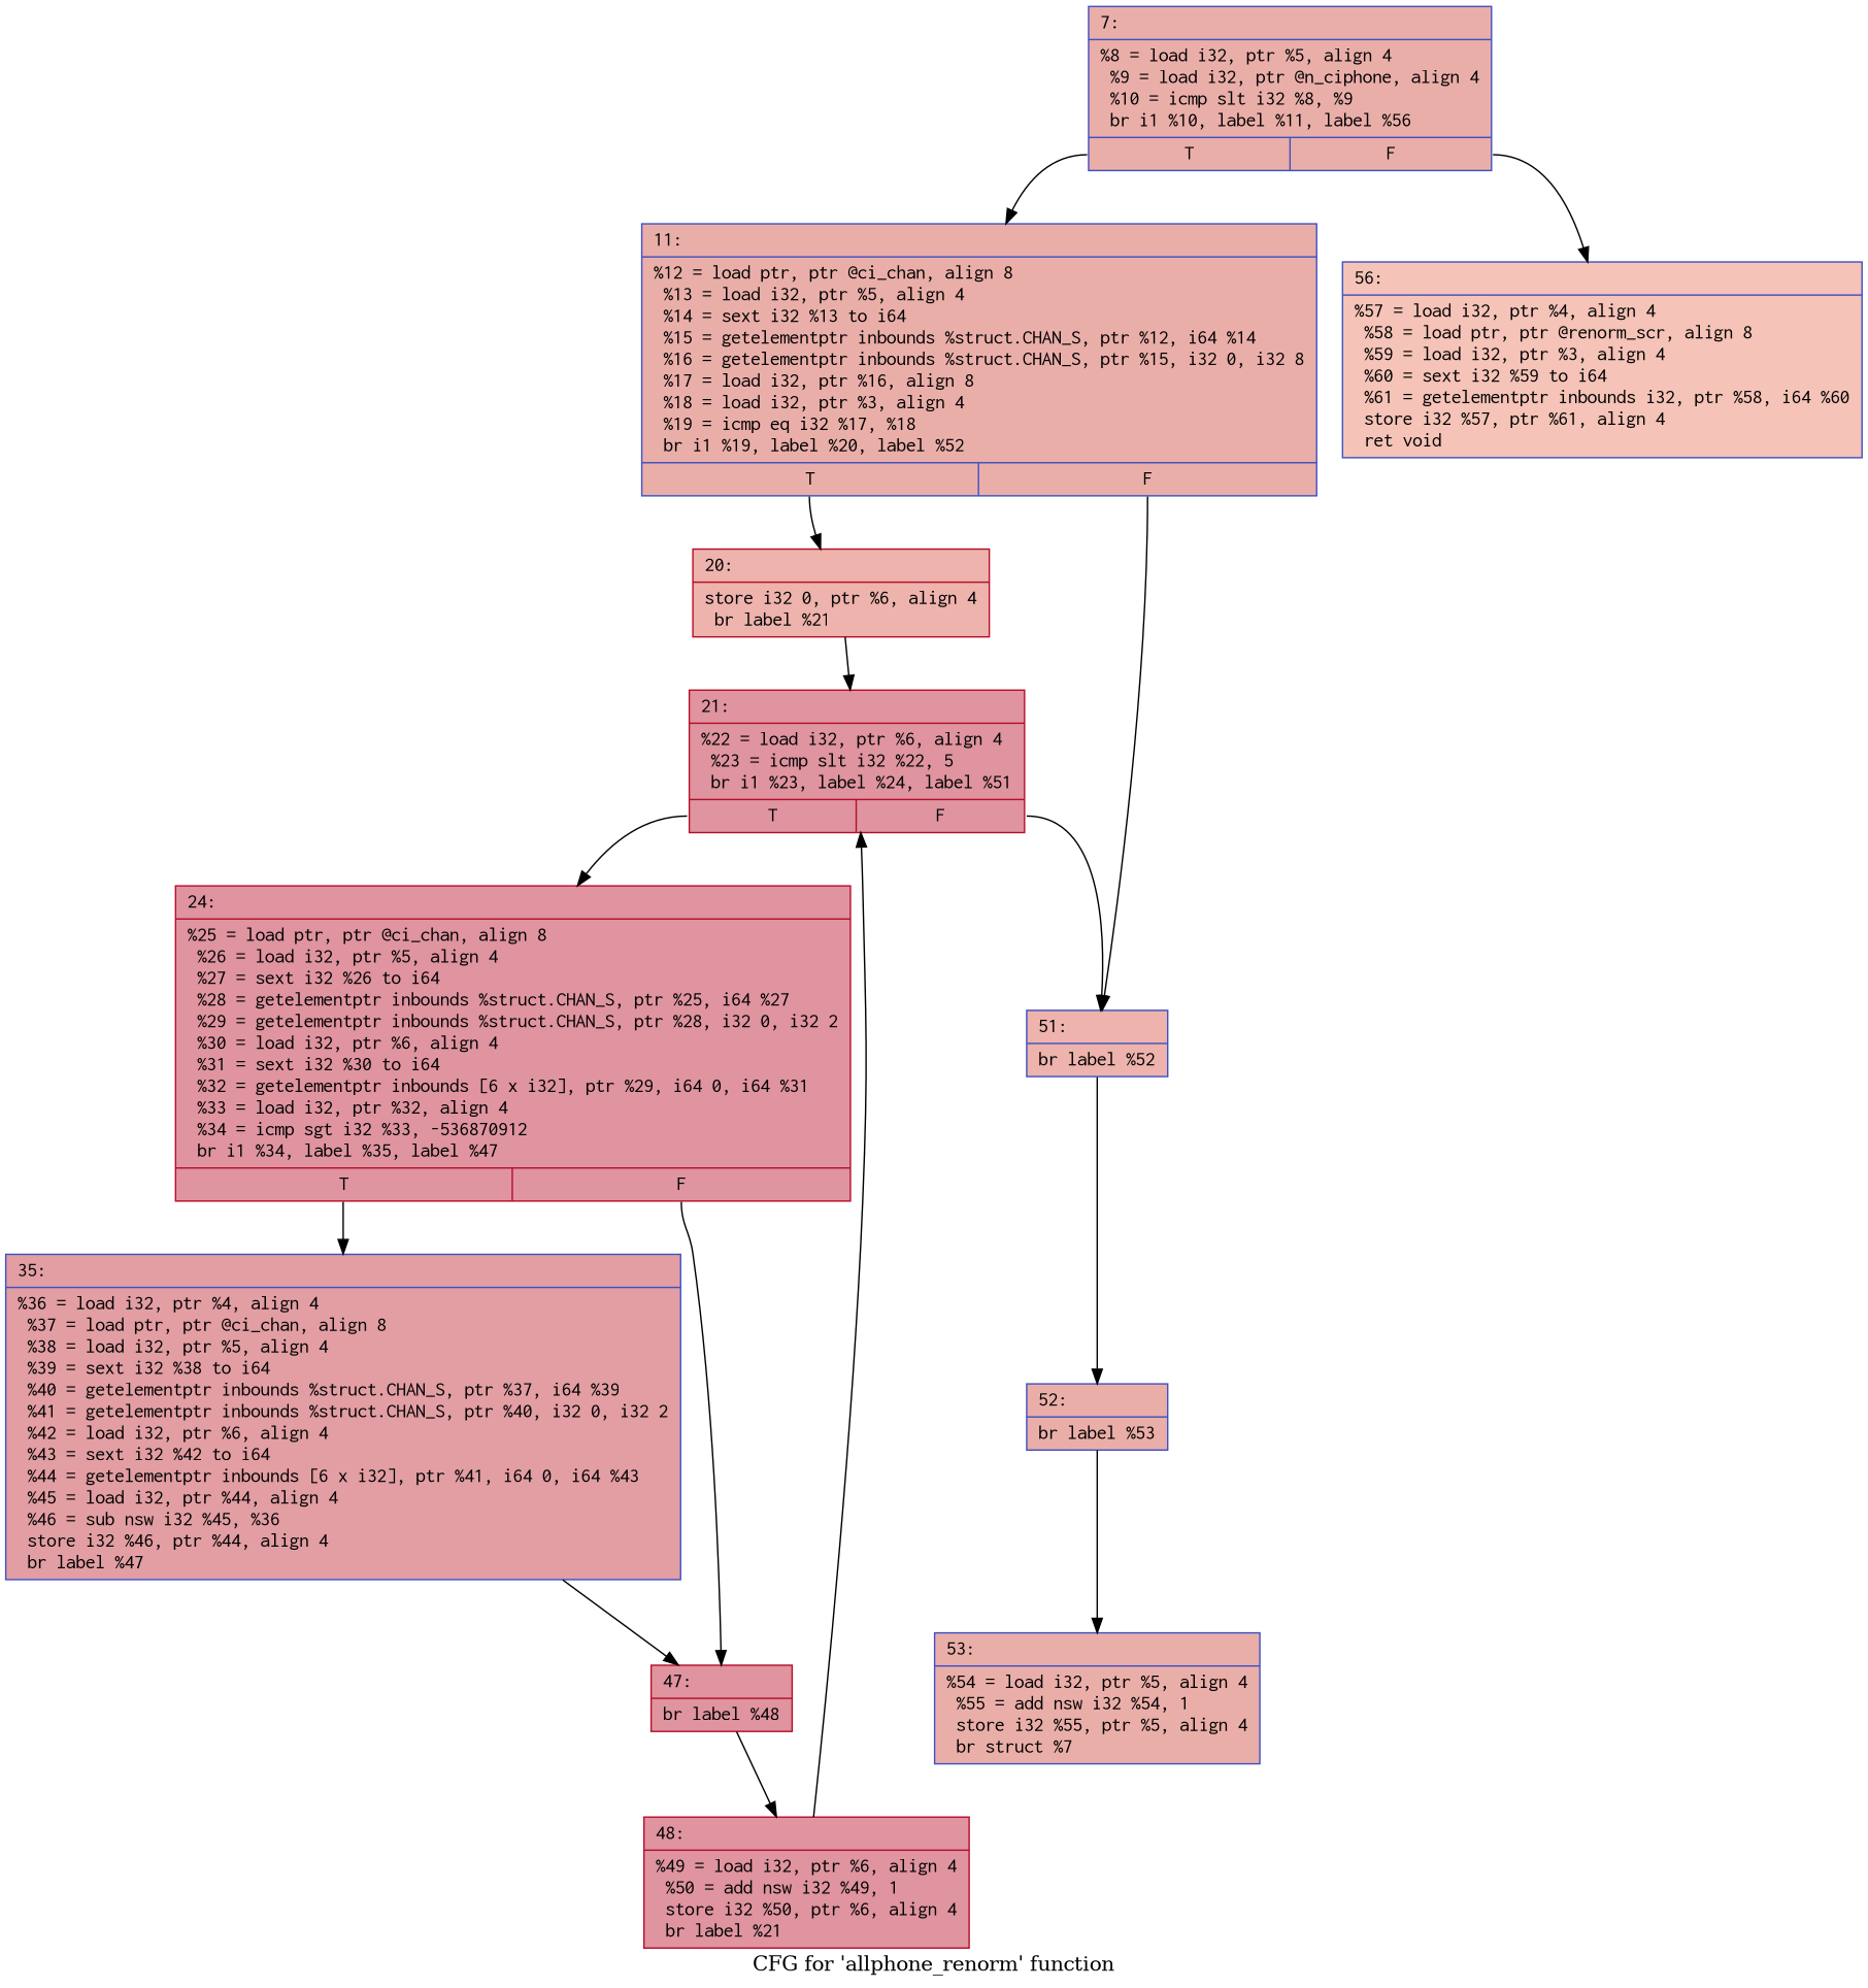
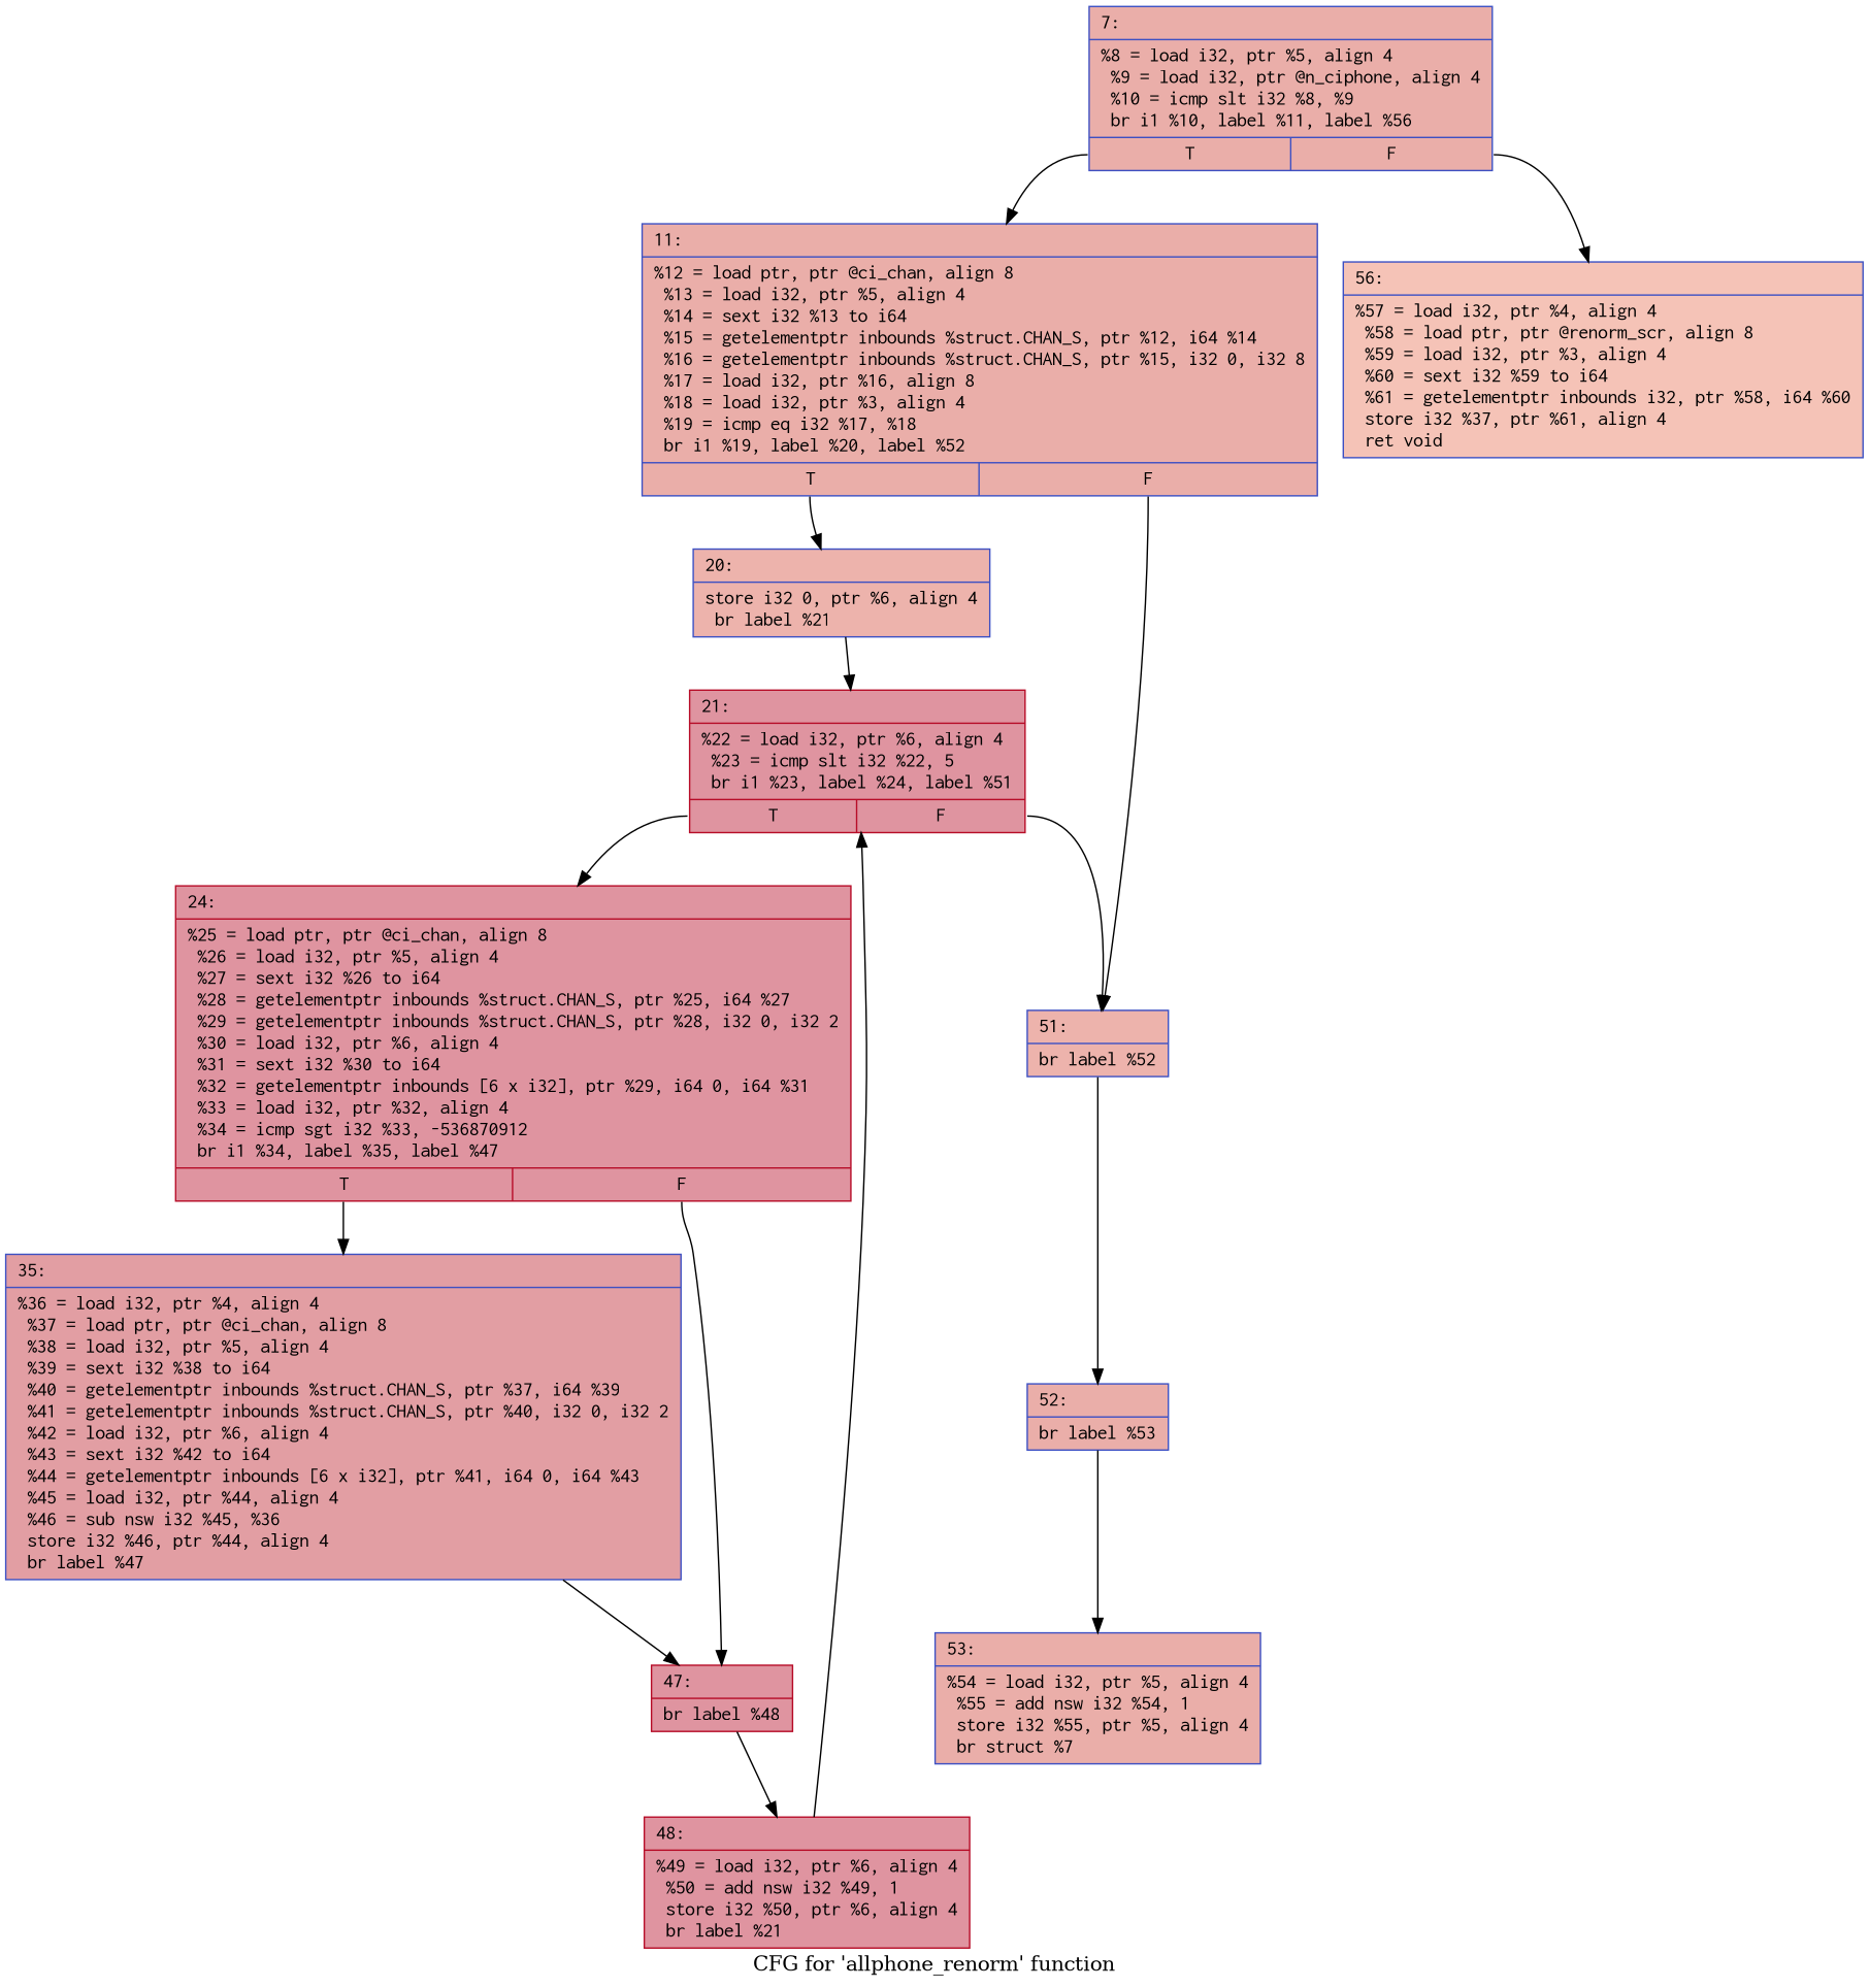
  digraph {
    label="CFG for 'allphone_renorm' function"
    node [color="#3d50c3ff" fillcolor="#d0473d70" fontname=Courier shape=record style=filled]
    n1 [label="{7:\l|  %8 = load i32, ptr %5, align 4\l  %9 = load i32, ptr @n_ciphone, align 4\l  %10 = icmp slt i32 %8, %9\l  br i1 %10, label %11, label %56\l|{<s0>T|<s1>F}}"]
    n2 [label="{11:\l|  %12 = load ptr, ptr @ci_chan, align 8\l  %13 = load i32, ptr %5, align 4\l  %14 = sext i32 %13 to i64\l  %15 = getelementptr inbounds %struct.CHAN_S, ptr %12, i64 %14\l  %16 = getelementptr inbounds %struct.CHAN_S, ptr %15, i32 0, i32 8\l  %17 = load i32, ptr %16, align 8\l  %18 = load i32, ptr %3, align 4\l  %19 = icmp eq i32 %17, %18\l  br i1 %19, label %20, label %52\l|{<s0>T|<s1>F}}"]
-   n3 [fillcolor="#e8765c70" label="{56:\l|  %57 = load i32, ptr %4, align 4\l  %58 = load ptr, ptr @renorm_scr, align 8\l  %59 = load i32, ptr %3, align 4\l  %60 = sext i32 %59 to i64\l  %61 = getelementptr inbounds i32, ptr %58, i64 %60\l  store i32 %57, ptr %61, align 4\l  ret void\l}"]
-   n4 [color="#b70d28ff" fillcolor="#d6524470" label="{20:\l|  store i32 0, ptr %6, align 4\l  br label %21\l}"]
+   n3 [fillcolor="#e8765c70" label="{56:\l|  %57 = load i32, ptr %4, align 4\l  %58 = load ptr, ptr @renorm_scr, align 8\l  %59 = load i32, ptr %3, align 4\l  %60 = sext i32 %59 to i64\l  %61 = getelementptr inbounds i32, ptr %58, i64 %60\l  store i32 %37, ptr %61, align 4\l  ret void\l}"]
+   n4 [fillcolor="#d6524470" label="{20:\l|  store i32 0, ptr %6, align 4\l  br label %21\l}"]
    n5 [fillcolor="#d6524470" label="{51:\l|  br label %52\l}"]
    n6 [color="#b70d28ff" fillcolor="#b70d2870" label="{21:\l|  %22 = load i32, ptr %6, align 4\l  %23 = icmp slt i32 %22, 5\l  br i1 %23, label %24, label %51\l|{<s0>T|<s1>F}}"]
    n7 [label="{52:\l|  br label %53\l}"]
    n8 [label="{53:\l|  %54 = load i32, ptr %5, align 4\l  %55 = add nsw i32 %54, 1\l  store i32 %55, ptr %5, align 4\l  br struct %7\l}"]
    n9 [color="#b70d28ff" fillcolor="#b70d2870" label="{24:\l|  %25 = load ptr, ptr @ci_chan, align 8\l  %26 = load i32, ptr %5, align 4\l  %27 = sext i32 %26 to i64\l  %28 = getelementptr inbounds %struct.CHAN_S, ptr %25, i64 %27\l  %29 = getelementptr inbounds %struct.CHAN_S, ptr %28, i32 0, i32 2\l  %30 = load i32, ptr %6, align 4\l  %31 = sext i32 %30 to i64\l  %32 = getelementptr inbounds [6 x i32], ptr %29, i64 0, i64 %31\l  %33 = load i32, ptr %32, align 4\l  %34 = icmp sgt i32 %33, -536870912\l  br i1 %34, label %35, label %47\l|{<s0>T|<s1>F}}"]
    n10 [fillcolor="#be242e70" label="{35:\l|  %36 = load i32, ptr %4, align 4\l  %37 = load ptr, ptr @ci_chan, align 8\l  %38 = load i32, ptr %5, align 4\l  %39 = sext i32 %38 to i64\l  %40 = getelementptr inbounds %struct.CHAN_S, ptr %37, i64 %39\l  %41 = getelementptr inbounds %struct.CHAN_S, ptr %40, i32 0, i32 2\l  %42 = load i32, ptr %6, align 4\l  %43 = sext i32 %42 to i64\l  %44 = getelementptr inbounds [6 x i32], ptr %41, i64 0, i64 %43\l  %45 = load i32, ptr %44, align 4\l  %46 = sub nsw i32 %45, %36\l  store i32 %46, ptr %44, align 4\l  br label %47\l}"]
    n11 [color="#b70d28ff" fillcolor="#b70d2870" label="{47:\l|  br label %48\l}"]
    n12 [color="#b70d28ff" fillcolor="#b70d2870" label="{48:\l|  %49 = load i32, ptr %6, align 4\l  %50 = add nsw i32 %49, 1\l  store i32 %50, ptr %6, align 4\l  br label %21\l}"]
    n1 -> n2 [tailport=s0]
    n1 -> n3 [tailport=s1]
    n2 -> n4 [tailport=s0]
    n2 -> n5 [tailport=s1]
    n4 -> n6
    n5 -> n7
    n6 -> n5 [tailport=s1]
    n6 -> n9 [tailport=s0]
    n7 -> n8
    n9 -> n10 [tailport=s0]
    n9 -> n11 [tailport=s1]
    n10 -> n11
    n11 -> n12
    n12 -> n6
  }
